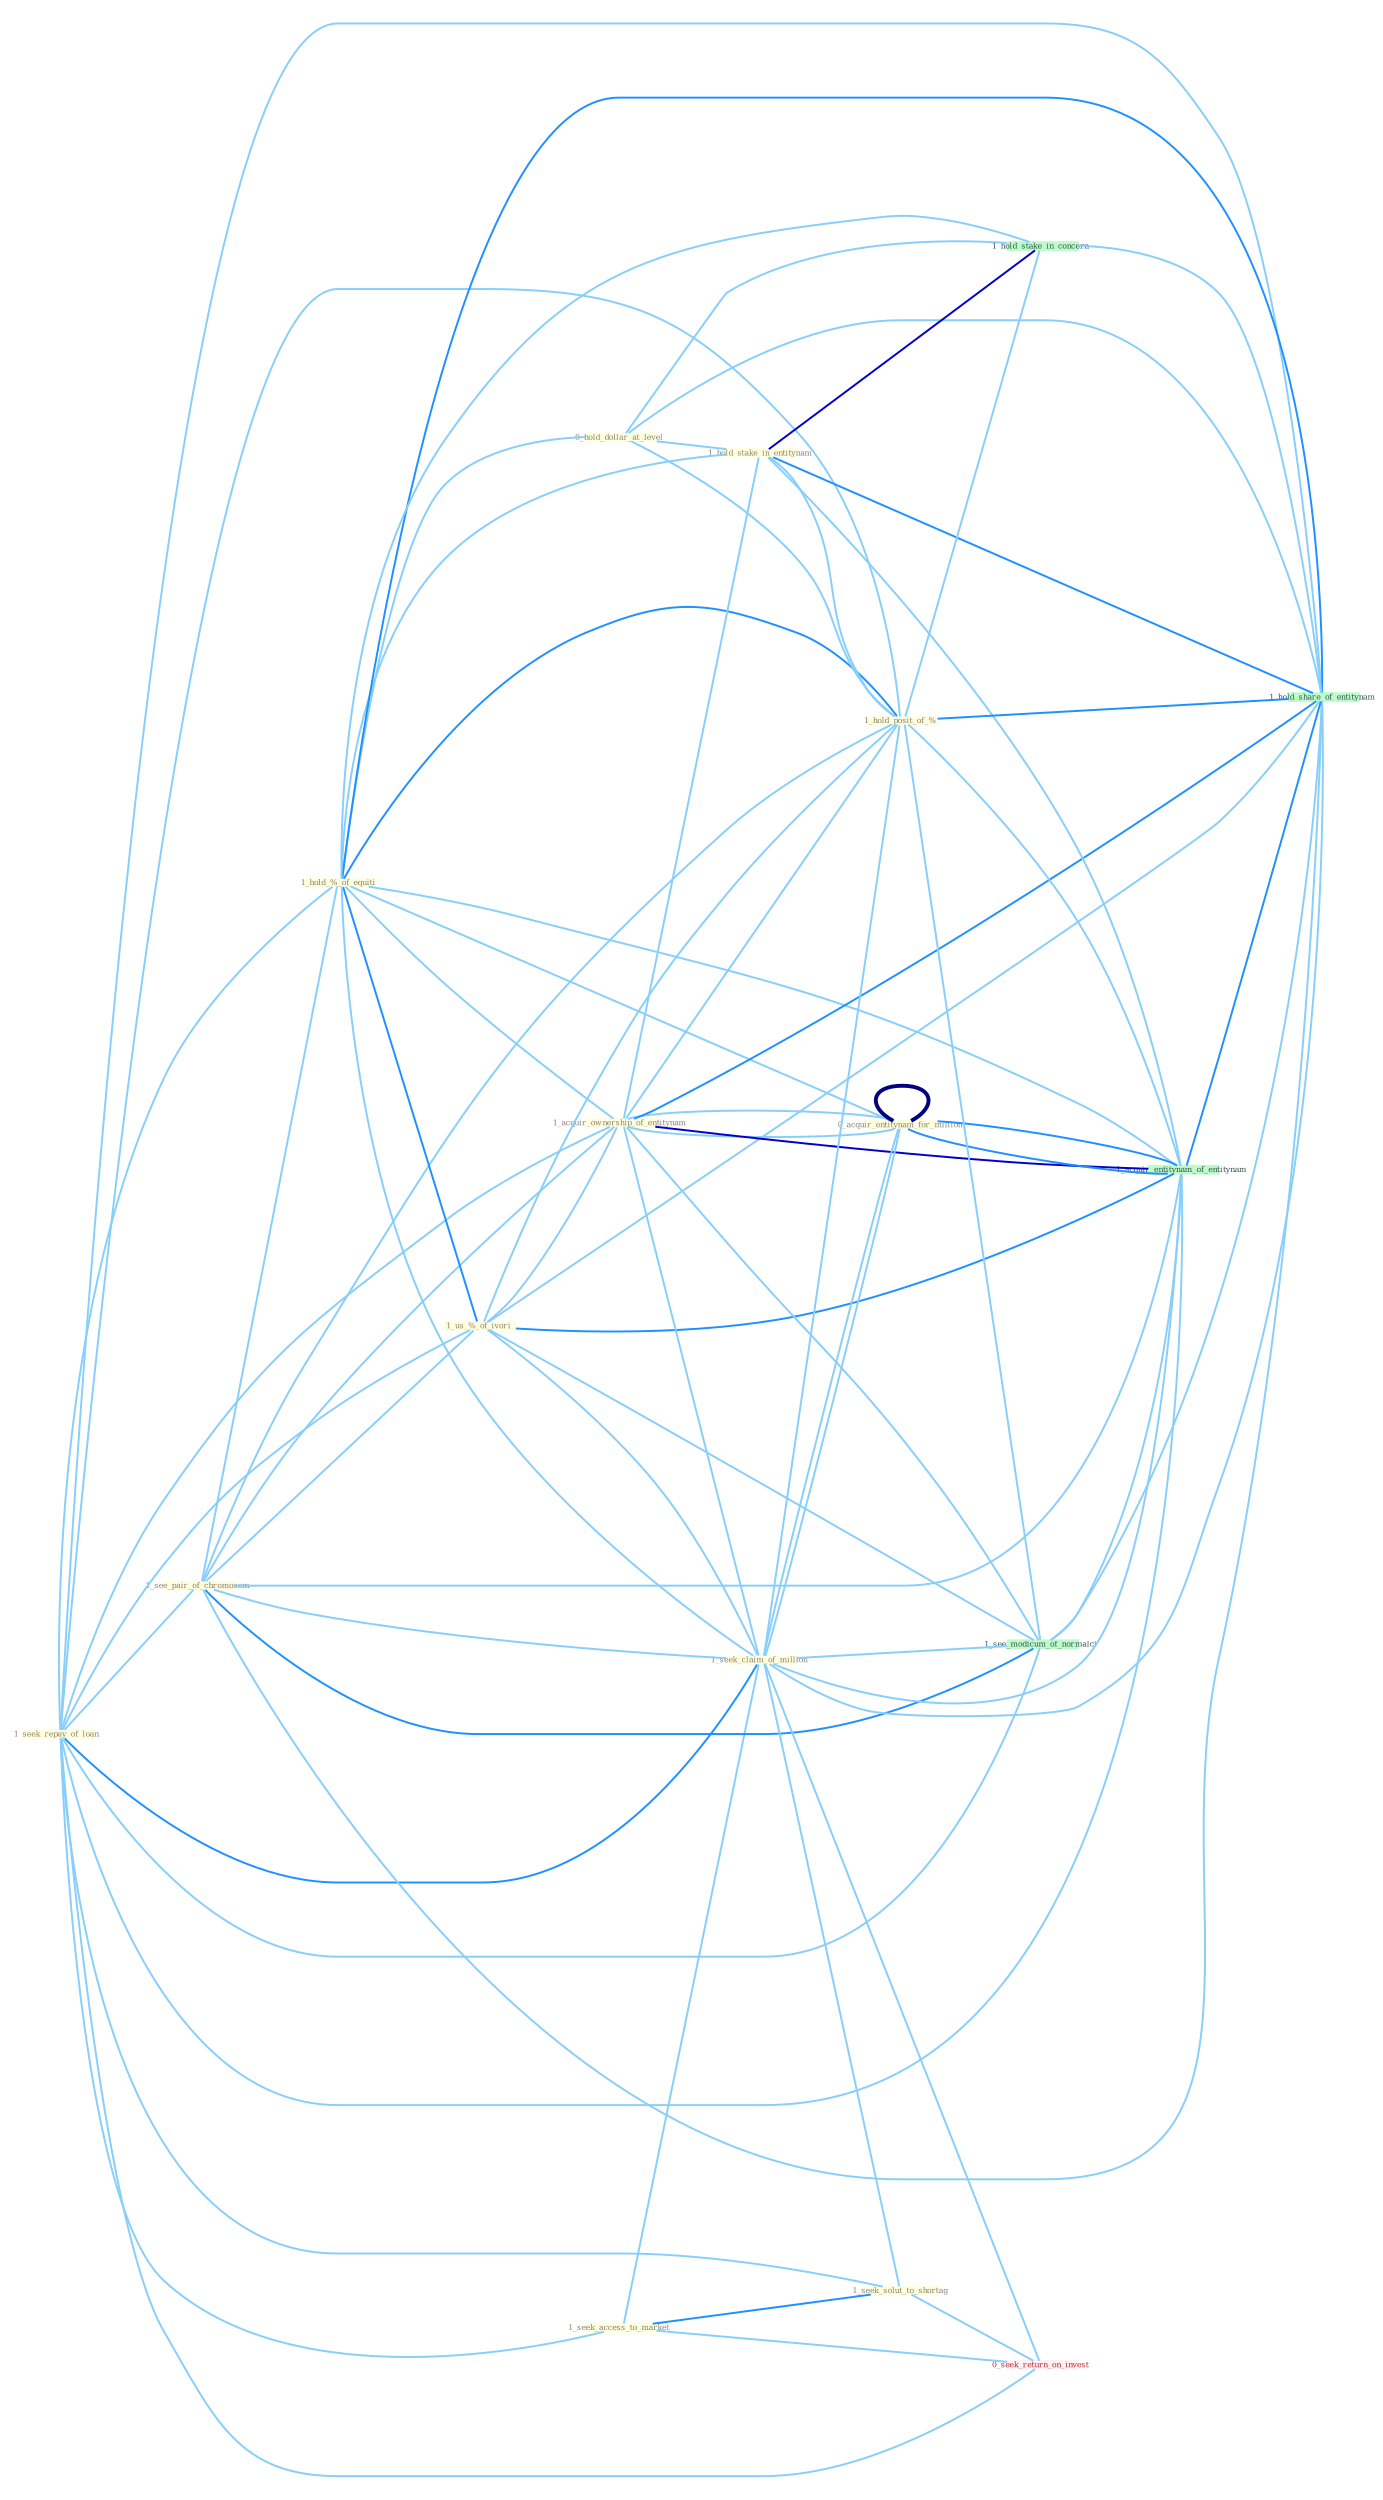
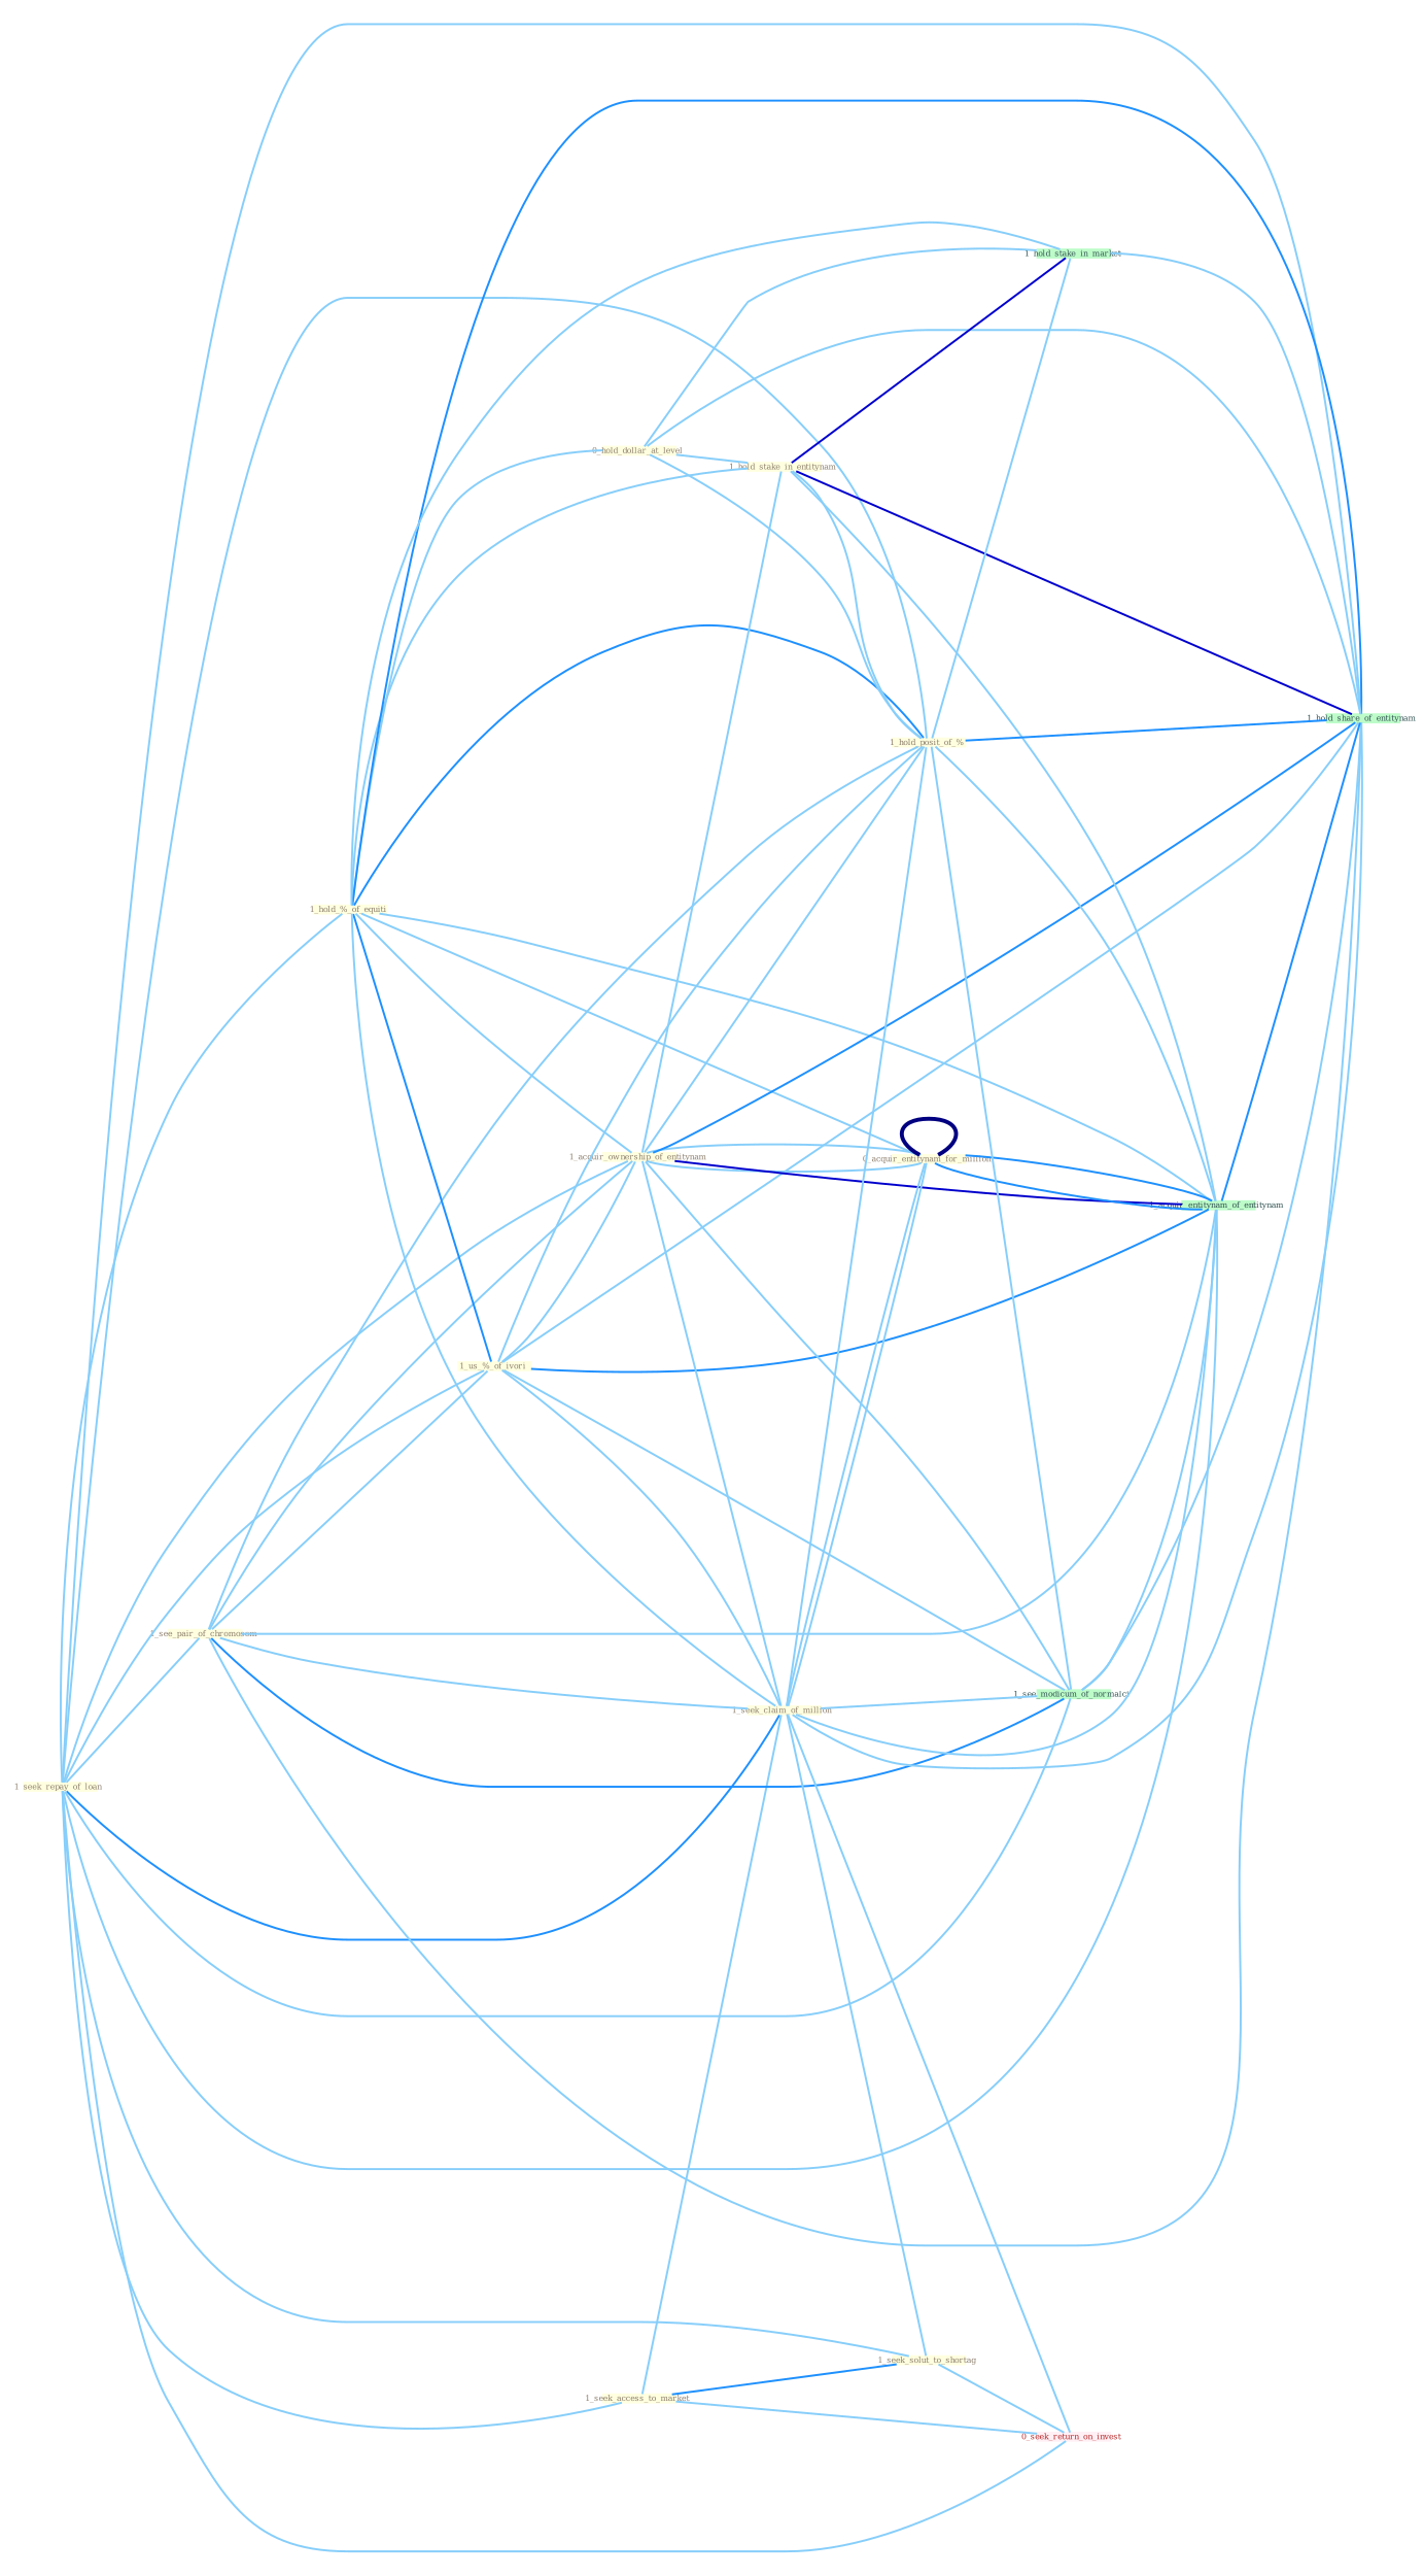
  graph {
    rankdir=LR
    node [color="#ffffe0" fixedsize=true fontcolor="#8b7d6b" fontsize=4 shape=polygon style=filled]
    edge [color="#87cefa" w=1]
    "1_seek_repay_of_loan " [height=.06 width=.5]
    "1_seek_access_to_market " [height=.06 width=.5]
    "1_see_pair_of_chromosom " [height=.06 width=.5]
    "1_hold_%_of_equiti " [height=.06 width=.5]
    "1_us_%_of_ivori " [height=.06 width=.5]
    "0_hold_dollar_at_level " [height=.06 width=.5]
    "1_acquir_ownership_of_entitynam " [height=.06 width=.5]
    "0_acquir_entitynam_for_million " [height=.06 width=.5]
    "1_hold_stake_in_entitynam " [height=.06 width=.5]
    "1_seek_claim_of_million " [height=.06 width=.5]
    "1_seek_solut_to_shortag " [height=.06 width=.5]
    "1_hold_posit_of_% " [height=.06 width=.5]
    "0_seek_return_on_invest " [color="#fff0f5" fontcolor="#b22222" height=.06 width=.5]
    "1_see_modicum_of_normalci " [color="#BDFCC9" fontcolor="#2f4f4f" height=.06 width=.5]
    "1_acquir_entitynam_of_entitynam " [color="#BDFCC9" fontcolor="#2f4f4f" height=.06 width=.5]
    "1_hold_share_of_entitynam " [color="#BDFCC9" fontcolor="#2f4f4f" height=.06 width=.5]
-   "1_hold_stake_in_concern " [color="#BDFCC9" fontcolor="#2f4f4f" height=.06 width=.5]
+   "1_hold_stake_in_concern " [color="#BDFCC9" fontcolor="#2f4f4f" height=.06 width=.5 label="1_hold_stake_in_market"]
    subgraph sub_1 {
      "1_seek_repay_of_loan "
      "1_seek_access_to_market "
      "1_see_pair_of_chromosom "
      "1_hold_%_of_equiti "
      "1_us_%_of_ivori "
      "0_hold_dollar_at_level "
      "1_acquir_ownership_of_entitynam "
      "0_acquir_entitynam_for_million "
      "1_hold_stake_in_entitynam "
      "1_seek_claim_of_million "
      "1_seek_solut_to_shortag "
      "1_hold_posit_of_% "
    }
    subgraph sub_2 {
      "0_seek_return_on_invest "
    }
    "1_seek_repay_of_loan " -- "1_seek_access_to_market "
    "1_seek_repay_of_loan " -- "1_see_pair_of_chromosom "
    "1_seek_repay_of_loan " -- "1_hold_%_of_equiti "
    "1_seek_repay_of_loan " -- "1_us_%_of_ivori "
    "1_seek_repay_of_loan " -- "1_acquir_ownership_of_entitynam "
    "1_seek_repay_of_loan " -- "1_seek_claim_of_million " [color="#1e90ff" w=2]
    "1_seek_repay_of_loan " -- "1_seek_solut_to_shortag "
    "1_seek_repay_of_loan " -- "1_hold_posit_of_% "
    "1_seek_repay_of_loan " -- "0_seek_return_on_invest "
    "1_seek_repay_of_loan " -- "1_see_modicum_of_normalci "
    "1_seek_repay_of_loan " -- "1_acquir_entitynam_of_entitynam "
    "1_seek_repay_of_loan " -- "1_hold_share_of_entitynam "
    "1_seek_access_to_market " -- "1_seek_claim_of_million "
    "1_seek_access_to_market " -- "1_seek_solut_to_shortag " [color="#1e90ff" w=2]
    "1_seek_access_to_market " -- "0_seek_return_on_invest "
-   "1_see_pair_of_chromosom " -- "1_hold_%_of_equiti "
    "1_see_pair_of_chromosom " -- "1_us_%_of_ivori "
    "1_see_pair_of_chromosom " -- "1_acquir_ownership_of_entitynam "
    "1_see_pair_of_chromosom " -- "1_seek_claim_of_million "
    "1_see_pair_of_chromosom " -- "1_hold_posit_of_% "
    "1_see_pair_of_chromosom " -- "1_see_modicum_of_normalci " [color="#1e90ff" w=2]
    "1_see_pair_of_chromosom " -- "1_acquir_entitynam_of_entitynam "
    "1_see_pair_of_chromosom " -- "1_hold_share_of_entitynam "
    "1_hold_%_of_equiti " -- "1_us_%_of_ivori " [color="#1e90ff" w=2]
    "1_hold_%_of_equiti " -- "0_hold_dollar_at_level "
    "1_hold_%_of_equiti " -- "1_acquir_ownership_of_entitynam "
    "1_hold_%_of_equiti " -- "0_acquir_entitynam_for_million "
    "1_hold_%_of_equiti " -- "1_hold_stake_in_entitynam "
    "1_hold_%_of_equiti " -- "1_seek_claim_of_million "
    "1_hold_%_of_equiti " -- "1_hold_posit_of_% " [color="#1e90ff" w=2]
    "1_hold_%_of_equiti " -- "1_acquir_entitynam_of_entitynam "
    "1_hold_%_of_equiti " -- "1_hold_share_of_entitynam " [color="#1e90ff" w=2]
    "1_hold_%_of_equiti " -- "1_hold_stake_in_concern "
    "1_us_%_of_ivori " -- "1_acquir_ownership_of_entitynam "
    "1_us_%_of_ivori " -- "1_seek_claim_of_million "
    "1_us_%_of_ivori " -- "1_hold_posit_of_% "
    "1_us_%_of_ivori " -- "1_see_modicum_of_normalci "
    "1_us_%_of_ivori " -- "1_acquir_entitynam_of_entitynam " [color="#1e90ff"]
    "1_us_%_of_ivori " -- "1_hold_share_of_entitynam "
    "0_hold_dollar_at_level " -- "1_hold_stake_in_entitynam "
    "0_hold_dollar_at_level " -- "1_hold_posit_of_% "
    "0_hold_dollar_at_level " -- "1_hold_share_of_entitynam "
    "0_hold_dollar_at_level " -- "1_hold_stake_in_concern "
    "1_acquir_ownership_of_entitynam " -- "0_acquir_entitynam_for_million "
    "1_acquir_ownership_of_entitynam " -- "0_acquir_entitynam_for_million "
    "1_acquir_ownership_of_entitynam " -- "1_hold_stake_in_entitynam "
    "1_acquir_ownership_of_entitynam " -- "1_seek_claim_of_million "
    "1_acquir_ownership_of_entitynam " -- "1_hold_posit_of_% "
    "1_acquir_ownership_of_entitynam " -- "1_see_modicum_of_normalci "
    "1_acquir_ownership_of_entitynam " -- "1_acquir_entitynam_of_entitynam " [color="#0000cd" w=3]
    "1_acquir_ownership_of_entitynam " -- "1_hold_share_of_entitynam " [color="#1e90ff" w=2]
    "0_acquir_entitynam_for_million " -- "0_acquir_entitynam_for_million " [color="#000080" style=bold w=4]
    "0_acquir_entitynam_for_million " -- "1_seek_claim_of_million "
    "0_acquir_entitynam_for_million " -- "1_acquir_entitynam_of_entitynam " [color="#1e90ff" w=2]
    "0_acquir_entitynam_for_million " -- "1_acquir_entitynam_of_entitynam " [color="#1e90ff" w=2]
    "1_hold_stake_in_entitynam " -- "1_hold_posit_of_% "
    "1_hold_stake_in_entitynam " -- "1_acquir_entitynam_of_entitynam "
-   "1_hold_stake_in_entitynam " -- "1_hold_share_of_entitynam " [color="#1e90ff" w=2]
+   "1_hold_stake_in_entitynam " -- "1_hold_share_of_entitynam " [color="#0000cd" w=2]
    "1_hold_stake_in_entitynam " -- "1_hold_stake_in_concern " [color="#0000cd" w=3]
    "1_seek_claim_of_million " -- "0_acquir_entitynam_for_million "
    "1_seek_claim_of_million " -- "1_seek_solut_to_shortag "
    "1_seek_claim_of_million " -- "1_hold_posit_of_% "
    "1_seek_claim_of_million " -- "0_seek_return_on_invest "
    "1_seek_claim_of_million " -- "1_see_modicum_of_normalci "
    "1_seek_claim_of_million " -- "1_acquir_entitynam_of_entitynam "
    "1_seek_claim_of_million " -- "1_hold_share_of_entitynam "
    "1_seek_solut_to_shortag " -- "0_seek_return_on_invest "
    "1_hold_posit_of_% " -- "1_see_modicum_of_normalci "
    "1_hold_posit_of_% " -- "1_acquir_entitynam_of_entitynam "
    "1_hold_posit_of_% " -- "1_hold_share_of_entitynam " [color="#1e90ff" w=2]
    "1_hold_posit_of_% " -- "1_hold_stake_in_concern "
    "1_see_modicum_of_normalci " -- "1_acquir_entitynam_of_entitynam "
    "1_see_modicum_of_normalci " -- "1_hold_share_of_entitynam "
    "1_acquir_entitynam_of_entitynam " -- "1_hold_share_of_entitynam " [color="#1e90ff" w=2]
    "1_hold_stake_in_concern " -- "1_hold_share_of_entitynam "
  }
